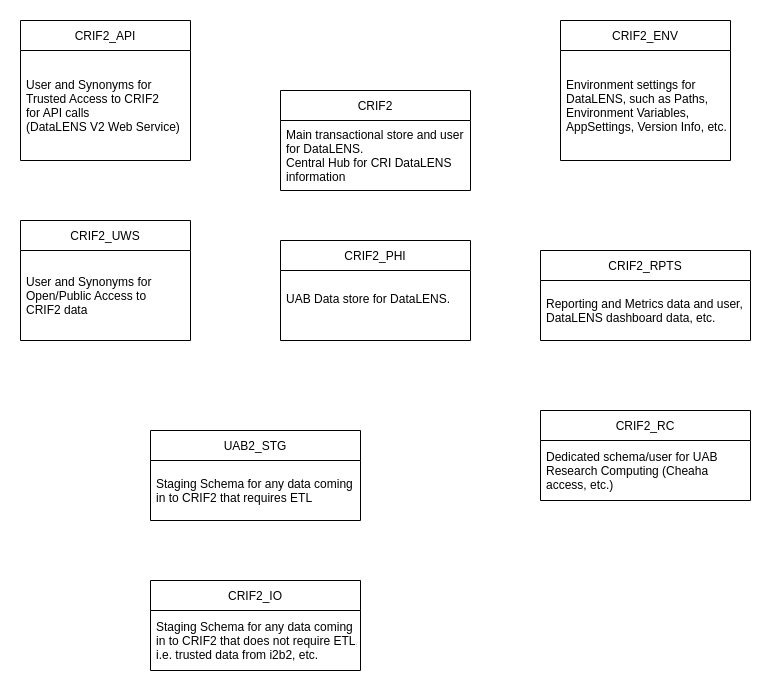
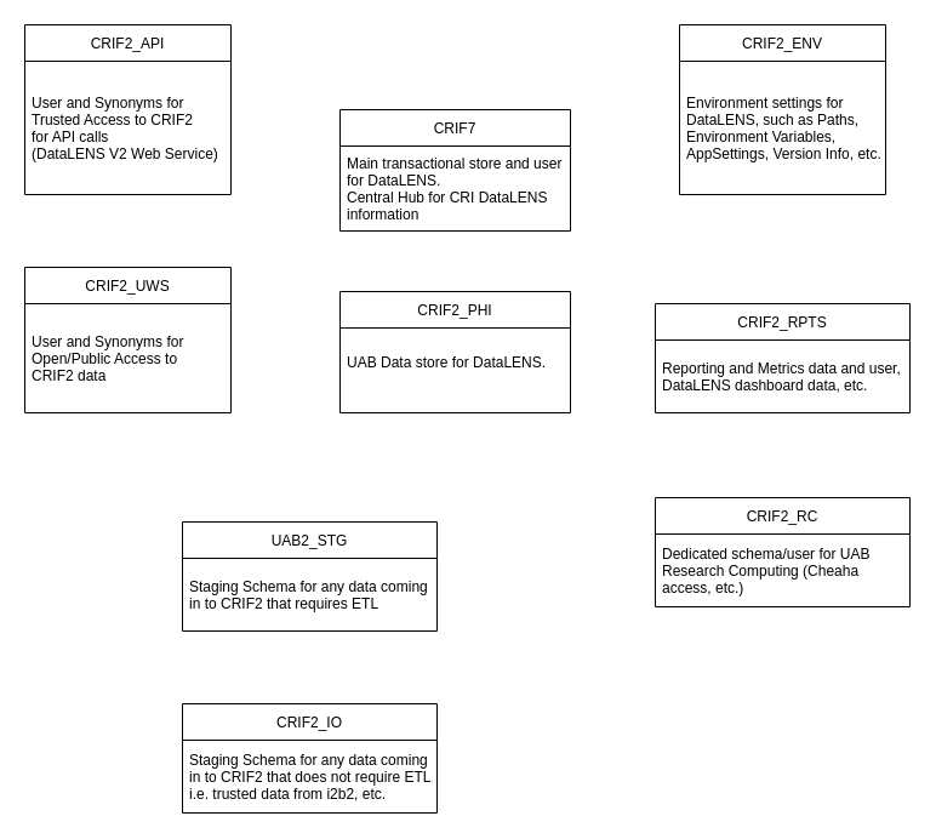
  <mxCell id="0" />
  <mxCell id="1" parent="0" />
- <mxCell id="2" value="CRIF2" style="swimlane;fontStyle=0;childLayout=stackLayout;horizontal=1;startSize=30;horizontalStack=0;resizeParent=1;resizeParentMax=0;resizeLast=0;collapsible=1;marginBottom=0;" parent="1" vertex="1"><mxGeometry x="280" y="90" width="190" height="100" as="geometry" /></mxCell>
+ <mxCell id="2" value="CRIF7" style="swimlane;fontStyle=0;childLayout=stackLayout;horizontal=1;startSize=30;horizontalStack=0;resizeParent=1;resizeParentMax=0;resizeLast=0;collapsible=1;marginBottom=0;" parent="1" vertex="1"><mxGeometry x="280" y="90" width="190" height="100" as="geometry" /></mxCell>
  <mxCell id="3" value="Main transactional store and user&#10;for DataLENS.&#10;Central Hub for CRI DataLENS &#10;information" style="text;strokeColor=none;fillColor=none;align=left;verticalAlign=middle;spacingLeft=4;spacingRight=4;overflow=hidden;points=[[0,0.5],[1,0.5]];portConstraint=eastwest;rotatable=0;" parent="2" vertex="1"><mxGeometry y="30" width="190" height="70" as="geometry" /></mxCell>
  <mxCell id="4" value="CRIF2_API" style="swimlane;fontStyle=0;childLayout=stackLayout;horizontal=1;startSize=30;horizontalStack=0;resizeParent=1;resizeParentMax=0;resizeLast=0;collapsible=1;marginBottom=0;" parent="1" vertex="1"><mxGeometry x="20" y="20" width="170" height="140" as="geometry" /></mxCell>
  <mxCell id="5" value="User and Synonyms for &#10;Trusted Access to CRIF2&#10;for API calls &#10;(DataLENS V2 Web Service)" style="text;strokeColor=none;fillColor=none;align=left;verticalAlign=middle;spacingLeft=4;spacingRight=4;overflow=hidden;points=[[0,0.5],[1,0.5]];portConstraint=eastwest;rotatable=0;" parent="4" vertex="1"><mxGeometry y="30" width="170" height="110" as="geometry" /></mxCell>
  <mxCell id="6" value="CRIF2_UWS" style="swimlane;fontStyle=0;childLayout=stackLayout;horizontal=1;startSize=30;horizontalStack=0;resizeParent=1;resizeParentMax=0;resizeLast=0;collapsible=1;marginBottom=0;" parent="1" vertex="1"><mxGeometry x="20" y="220" width="170" height="120" as="geometry" /></mxCell>
  <mxCell id="7" value="User and Synonyms for &#10;Open/Public Access to &#10;CRIF2 data" style="text;strokeColor=none;fillColor=none;align=left;verticalAlign=middle;spacingLeft=4;spacingRight=4;overflow=hidden;points=[[0,0.5],[1,0.5]];portConstraint=eastwest;rotatable=0;" parent="6" vertex="1"><mxGeometry y="30" width="170" height="90" as="geometry" /></mxCell>
  <mxCell id="8" value="UAB2_STG" style="swimlane;fontStyle=0;childLayout=stackLayout;horizontal=1;startSize=30;horizontalStack=0;resizeParent=1;resizeParentMax=0;resizeLast=0;collapsible=1;marginBottom=0;" parent="1" vertex="1"><mxGeometry x="150" y="430" width="210" height="90" as="geometry" /></mxCell>
  <mxCell id="9" value="Staging Schema for any data coming&#10;in to CRIF2 that requires ETL" style="text;strokeColor=none;fillColor=none;align=left;verticalAlign=middle;spacingLeft=4;spacingRight=4;overflow=hidden;points=[[0,0.5],[1,0.5]];portConstraint=eastwest;rotatable=0;" parent="8" vertex="1"><mxGeometry y="30" width="210" height="60" as="geometry" /></mxCell>
  <mxCell id="10" value="CRIF2_IO" style="swimlane;fontStyle=0;childLayout=stackLayout;horizontal=1;startSize=30;horizontalStack=0;resizeParent=1;resizeParentMax=0;resizeLast=0;collapsible=1;marginBottom=0;" parent="1" vertex="1"><mxGeometry x="150" y="580" width="210" height="90" as="geometry" /></mxCell>
  <mxCell id="11" value="Staging Schema for any data coming&#10;in to CRIF2 that does not require ETL, &#10;i.e. trusted data from i2b2, etc." style="text;strokeColor=none;fillColor=none;align=left;verticalAlign=middle;spacingLeft=4;spacingRight=4;overflow=hidden;points=[[0,0.5],[1,0.5]];portConstraint=eastwest;rotatable=0;" parent="10" vertex="1"><mxGeometry y="30" width="210" height="60" as="geometry" /></mxCell>
  <mxCell id="12" value="CRIF2_ENV" style="swimlane;fontStyle=0;childLayout=stackLayout;horizontal=1;startSize=30;horizontalStack=0;resizeParent=1;resizeParentMax=0;resizeLast=0;collapsible=1;marginBottom=0;" parent="1" vertex="1"><mxGeometry x="560" y="20" width="170" height="140" as="geometry" /></mxCell>
  <mxCell id="13" value="Environment settings for &#10;DataLENS, such as Paths, &#10;Environment Variables, &#10;AppSettings, Version Info, etc." style="text;strokeColor=none;fillColor=none;align=left;verticalAlign=middle;spacingLeft=4;spacingRight=4;overflow=hidden;points=[[0,0.5],[1,0.5]];portConstraint=eastwest;rotatable=0;" parent="12" vertex="1"><mxGeometry y="30" width="170" height="110" as="geometry" /></mxCell>
  <mxCell id="14" value="CRIF2_RPTS" style="swimlane;fontStyle=0;childLayout=stackLayout;horizontal=1;startSize=30;horizontalStack=0;resizeParent=1;resizeParentMax=0;resizeLast=0;collapsible=1;marginBottom=0;" parent="1" vertex="1"><mxGeometry x="540" y="250" width="210" height="90" as="geometry" /></mxCell>
  <mxCell id="15" value="Reporting and Metrics data and user,&#10;DataLENS dashboard data, etc." style="text;strokeColor=none;fillColor=none;align=left;verticalAlign=middle;spacingLeft=4;spacingRight=4;overflow=hidden;points=[[0,0.5],[1,0.5]];portConstraint=eastwest;rotatable=0;" parent="14" vertex="1"><mxGeometry y="30" width="210" height="60" as="geometry" /></mxCell>
  <mxCell id="16" value="CRIF2_PHI" style="swimlane;fontStyle=0;childLayout=stackLayout;horizontal=1;startSize=30;horizontalStack=0;resizeParent=1;resizeParentMax=0;resizeLast=0;collapsible=1;marginBottom=0;" parent="1" vertex="1"><mxGeometry x="280" y="240" width="190" height="100" as="geometry" /></mxCell>
  <mxCell id="17" value="UAB Data store for DataLENS.&#10;" style="text;strokeColor=none;fillColor=none;align=left;verticalAlign=middle;spacingLeft=4;spacingRight=4;overflow=hidden;points=[[0,0.5],[1,0.5]];portConstraint=eastwest;rotatable=0;" parent="16" vertex="1"><mxGeometry y="30" width="190" height="70" as="geometry" /></mxCell>
  <mxCell id="18" value="CRIF2_RC" style="swimlane;fontStyle=0;childLayout=stackLayout;horizontal=1;startSize=30;horizontalStack=0;resizeParent=1;resizeParentMax=0;resizeLast=0;collapsible=1;marginBottom=0;" parent="1" vertex="1"><mxGeometry x="540" y="410" width="210" height="90" as="geometry" /></mxCell>
  <mxCell id="19" value="Dedicated schema/user for UAB &#10;Research Computing (Cheaha &#10;access, etc.)" style="text;strokeColor=none;fillColor=none;align=left;verticalAlign=middle;spacingLeft=4;spacingRight=4;overflow=hidden;points=[[0,0.5],[1,0.5]];portConstraint=eastwest;rotatable=0;" parent="18" vertex="1"><mxGeometry y="30" width="210" height="60" as="geometry" /></mxCell>
